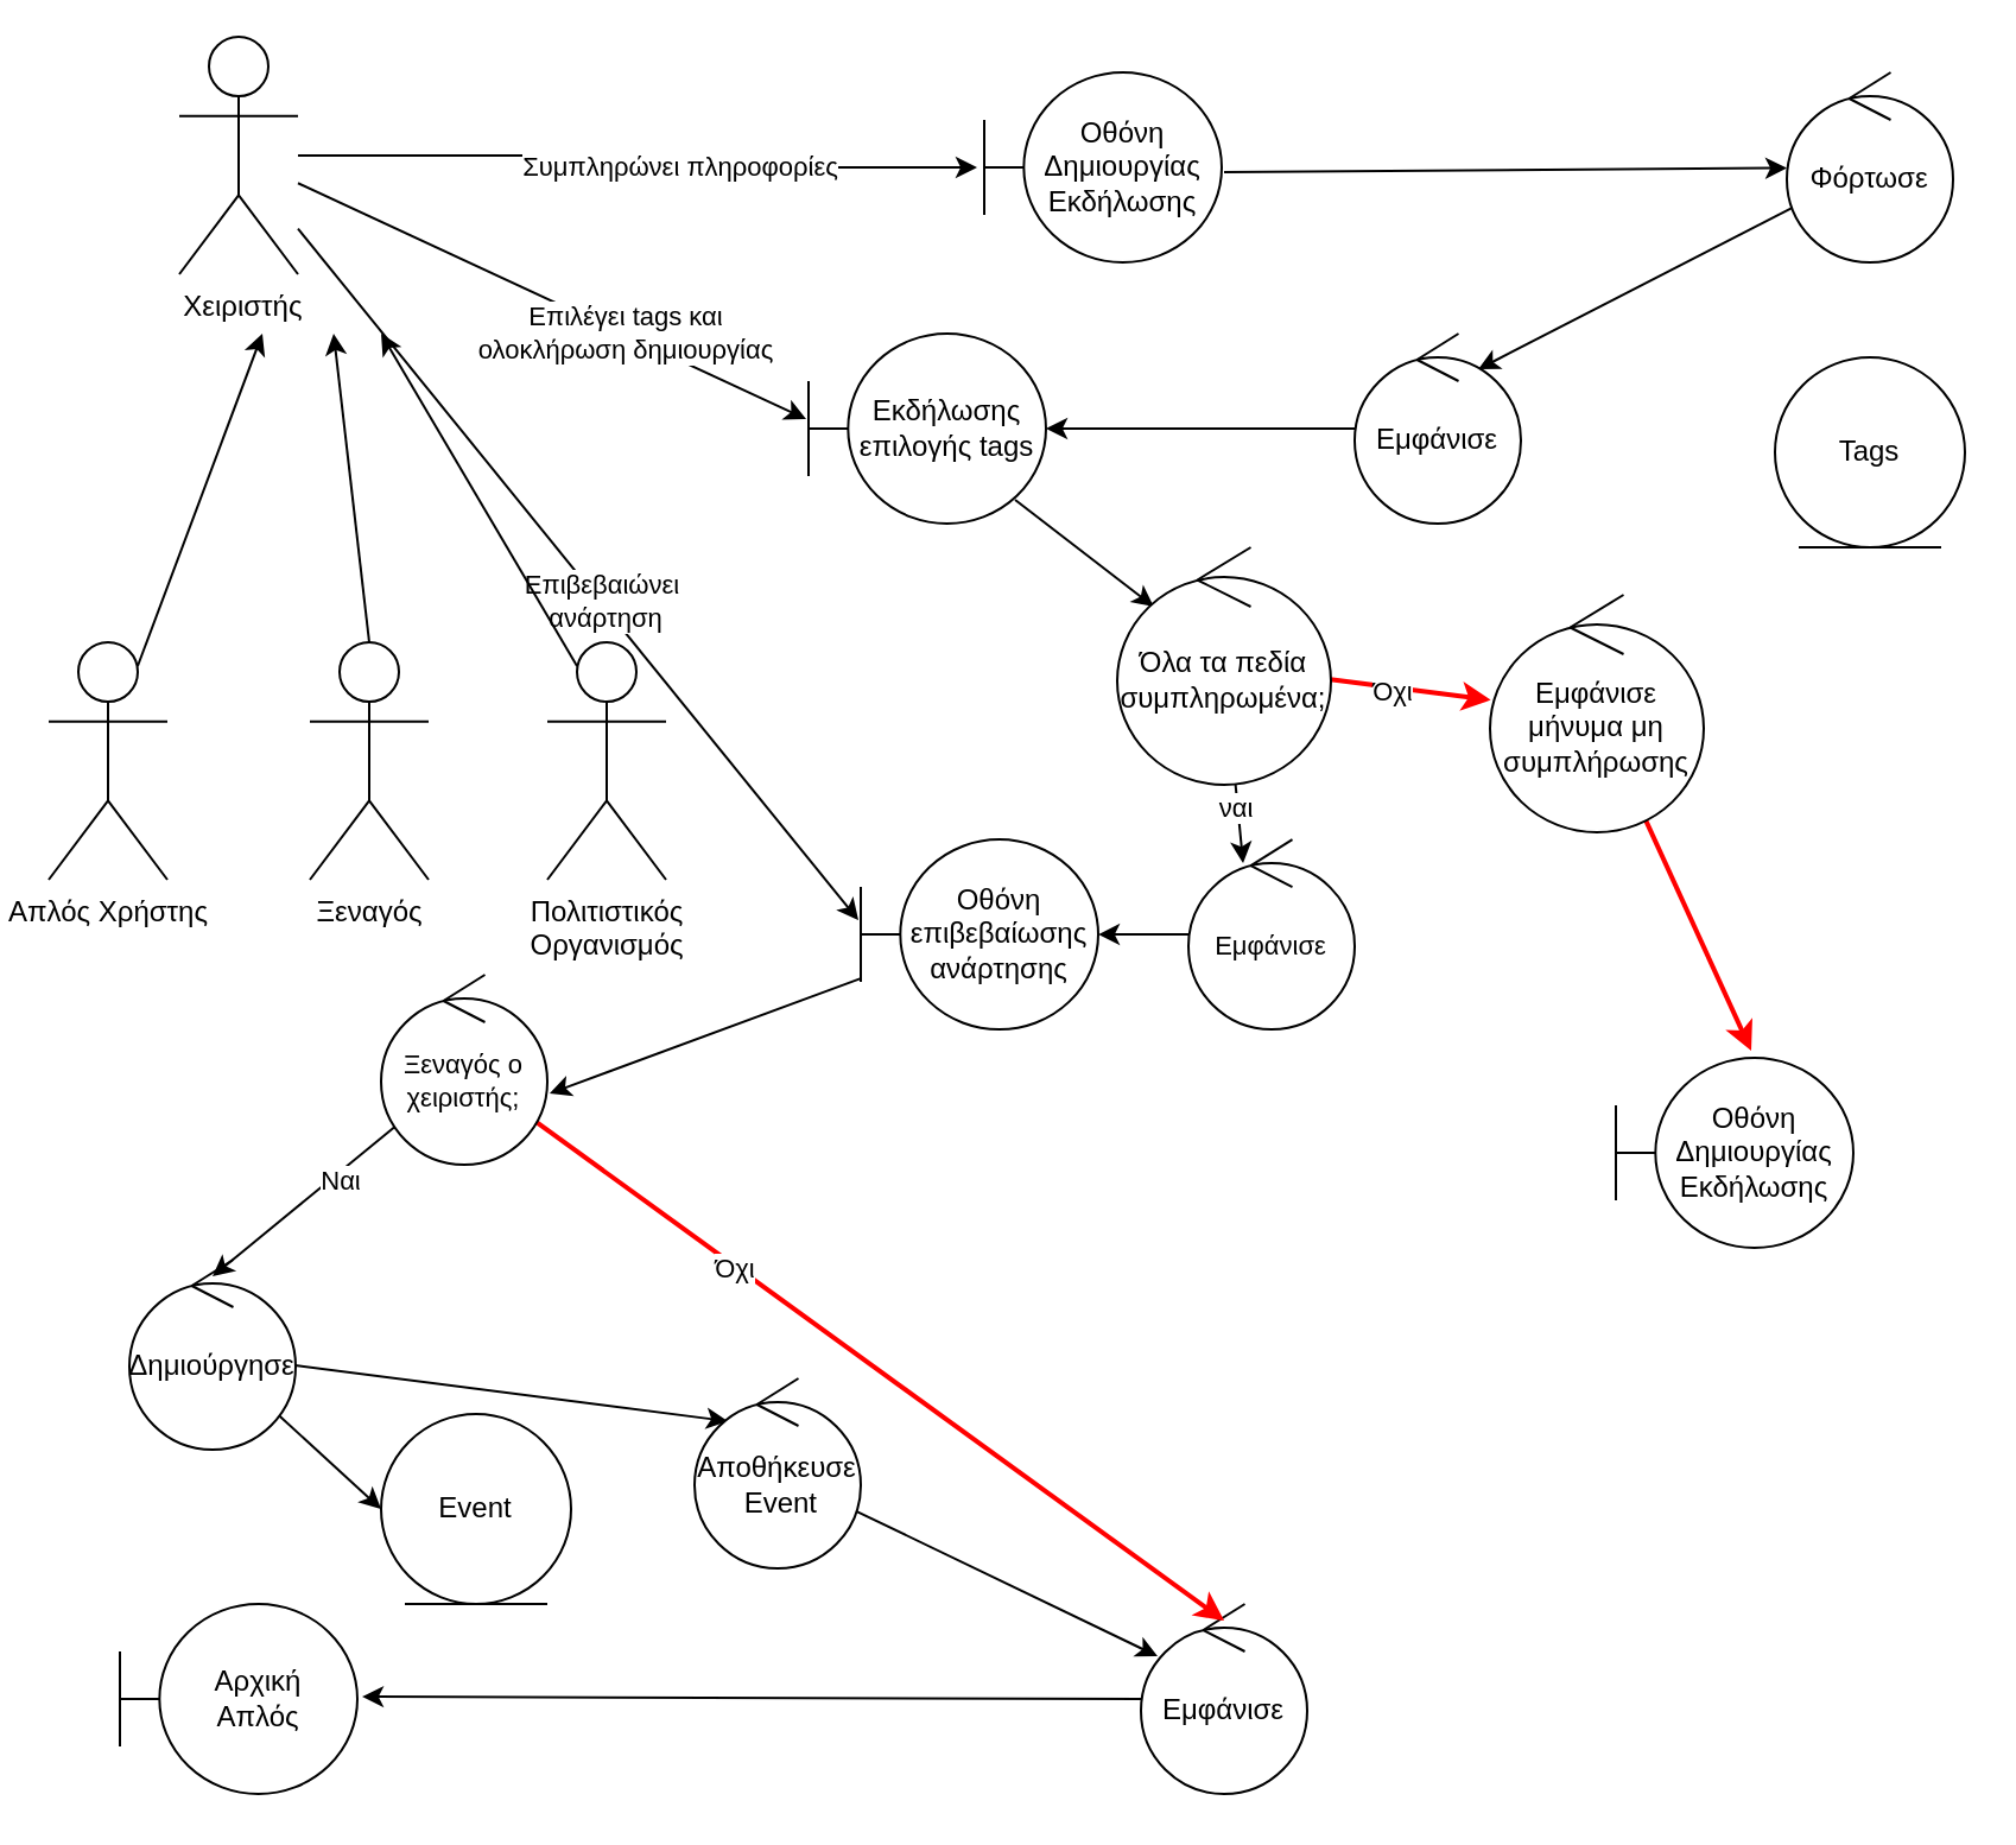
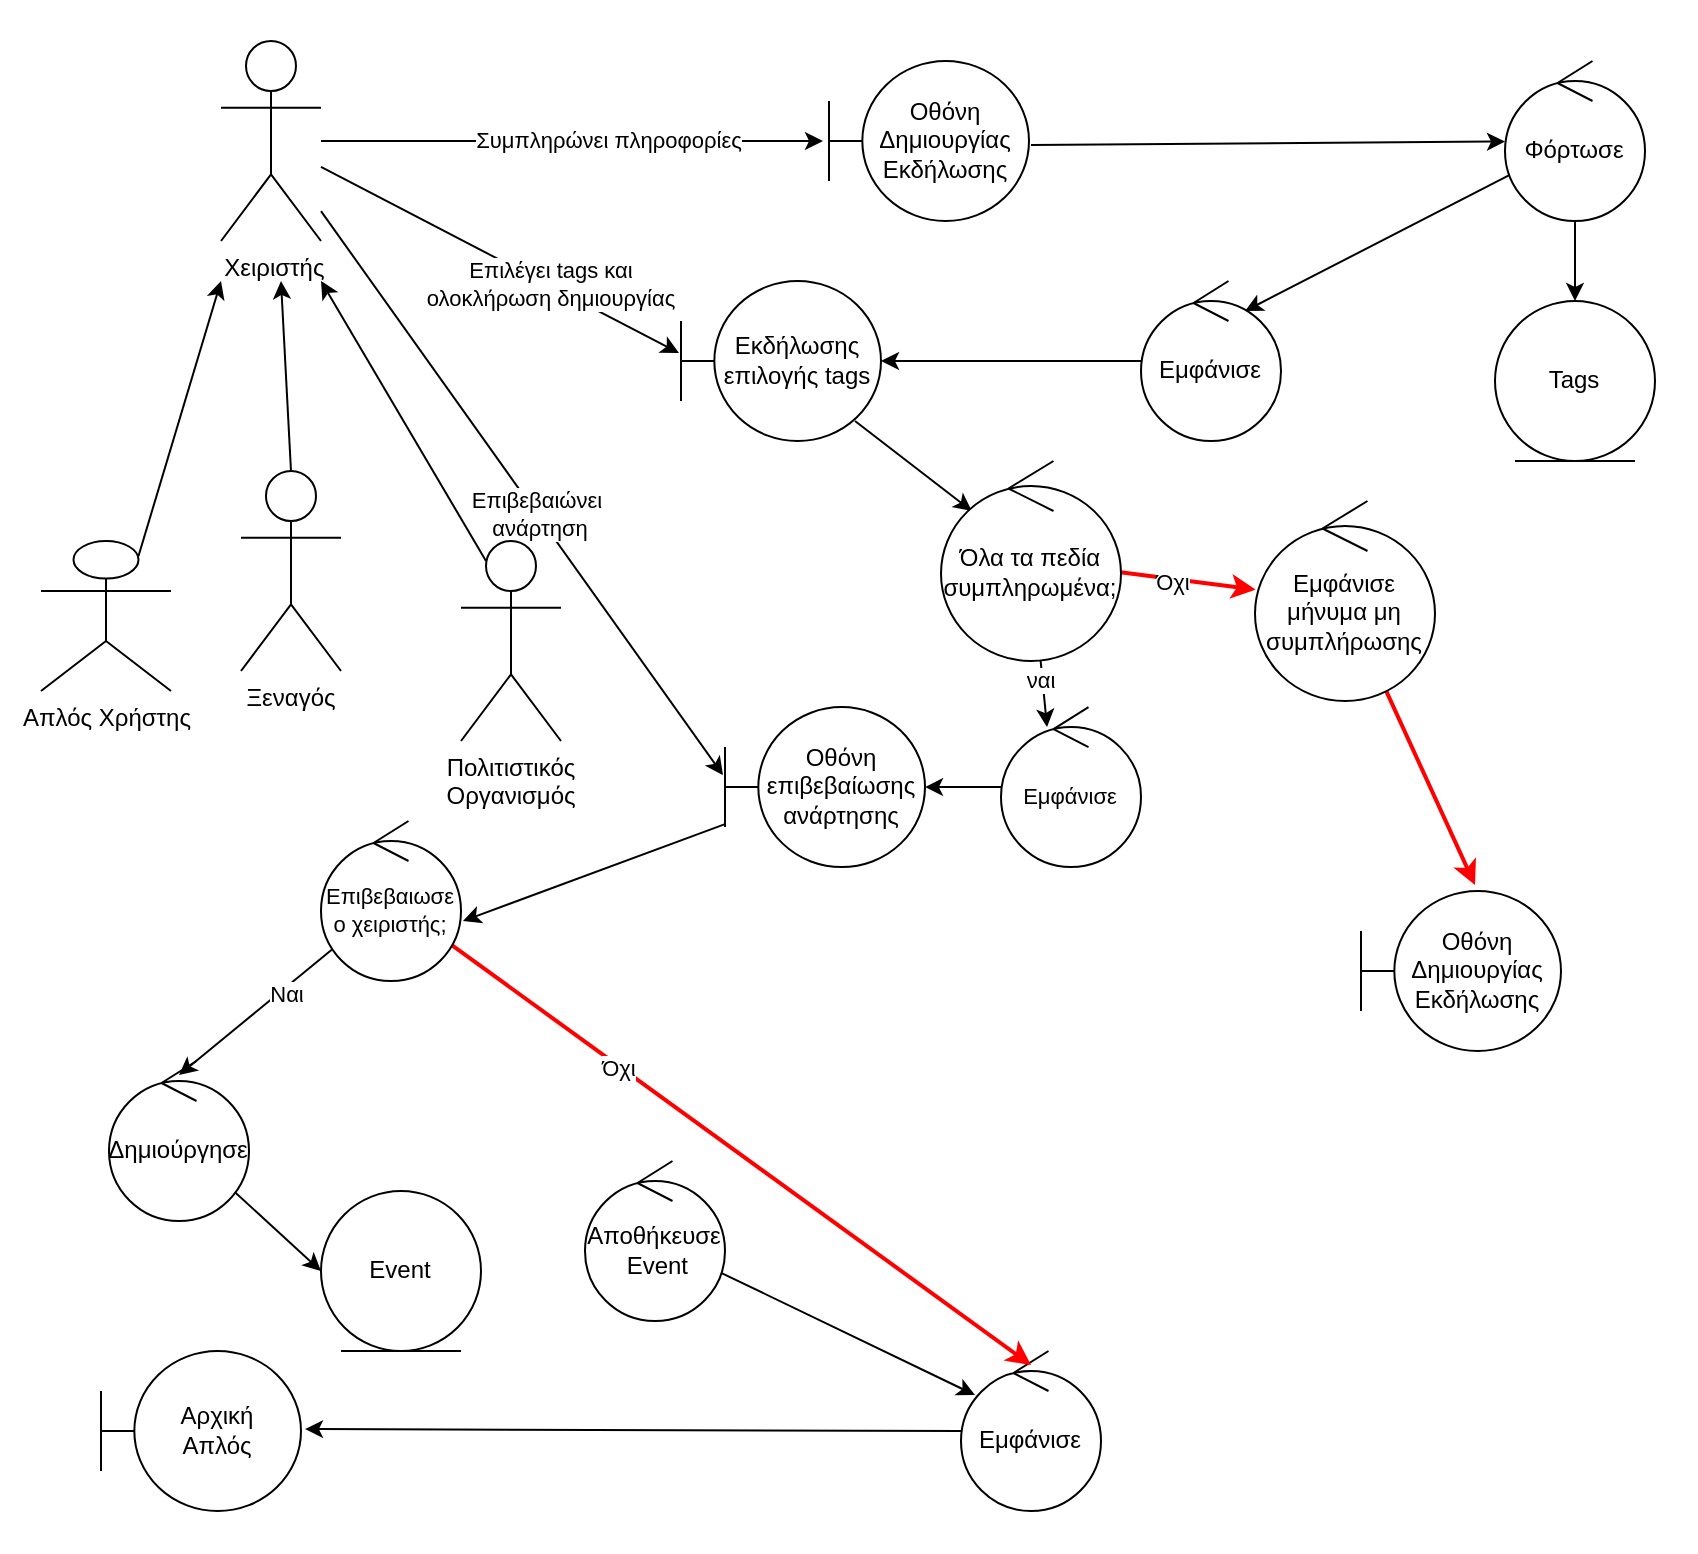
  <mxCell id="0" />
  <mxCell id="1" parent="0" />
  <mxCell id="2" style="edgeStyle=orthogonalEdgeStyle;rounded=0;orthogonalLoop=1;jettySize=auto;html=1;entryX=-0.03;entryY=0.5;entryDx=0;entryDy=0;entryPerimeter=0;" parent="1" source="8" target="16" edge="1"><mxGeometry relative="1" as="geometry" /></mxCell>
  <mxCell id="3" value="Συμπληρώνει πληροφορίες" style="edgeLabel;html=1;align=center;verticalAlign=middle;resizable=0;points=[];" parent="2" vertex="1" connectable="0"><mxGeometry x="0.136" y="1" relative="1" as="geometry"><mxPoint as="offset" /></mxGeometry></mxCell>
  <mxCell id="4" style="edgeStyle=none;shape=connector;rounded=0;orthogonalLoop=1;jettySize=auto;html=1;entryX=-0.01;entryY=0.45;entryDx=0;entryDy=0;entryPerimeter=0;labelBackgroundColor=default;strokeColor=default;fontFamily=Helvetica;fontSize=11;fontColor=default;endArrow=classic;" parent="1" source="8" target="24" edge="1"><mxGeometry relative="1" as="geometry" /></mxCell>
  <mxCell id="5" value="&lt;div&gt;Επιλέγει tags και &lt;br&gt;&lt;/div&gt;&lt;div&gt;ολοκλήρωση δημιουργίας&lt;br&gt;&lt;/div&gt;" style="edgeLabel;html=1;align=center;verticalAlign=middle;resizable=0;points=[];fontSize=11;fontFamily=Helvetica;fontColor=default;" parent="4" vertex="1" connectable="0"><mxGeometry x="0.282" y="1" relative="1" as="geometry"><mxPoint as="offset" /></mxGeometry></mxCell>
  <mxCell id="6" style="edgeStyle=none;shape=connector;rounded=0;orthogonalLoop=1;jettySize=auto;html=1;entryX=-0.01;entryY=0.425;entryDx=0;entryDy=0;entryPerimeter=0;labelBackgroundColor=default;strokeColor=default;fontFamily=Helvetica;fontSize=11;fontColor=default;endArrow=classic;" parent="1" source="8" target="35" edge="1"><mxGeometry relative="1" as="geometry" /></mxCell>
  <mxCell id="7" value="&lt;div&gt;Επιβεβαιώνει&lt;/div&gt;&lt;div&gt;&amp;nbsp;ανάρτηση&lt;/div&gt;" style="edgeLabel;html=1;align=center;verticalAlign=middle;resizable=0;points=[];fontSize=11;fontFamily=Helvetica;fontColor=default;" parent="6" vertex="1" connectable="0"><mxGeometry x="0.077" relative="1" as="geometry"><mxPoint as="offset" /></mxGeometry></mxCell>
- <mxCell id="8" value="&amp;nbsp;Χειριστής " style="shape=umlActor;verticalLabelPosition=bottom;verticalAlign=top;html=1;outlineConnect=0;" parent="1" vertex="1"><mxGeometry x="75" y="15" width="50" height="100" as="geometry" /></mxCell>
+ <mxCell id="8" value="&amp;nbsp;Χειριστής " style="shape=umlActor;verticalLabelPosition=bottom;verticalAlign=top;html=1;outlineConnect=0;" parent="1" vertex="1"><mxGeometry x="110" y="20" width="50" height="100" as="geometry" /></mxCell>
  <mxCell id="9" style="rounded=0;orthogonalLoop=1;jettySize=auto;html=1;exitX=0.75;exitY=0.1;exitDx=0;exitDy=0;exitPerimeter=0;" parent="1" source="10" edge="1"><mxGeometry relative="1" as="geometry"><mxPoint x="110" y="140" as="targetPoint" /></mxGeometry></mxCell>
- <mxCell id="10" value="Απλός Χρήστης" style="shape=umlActor;verticalLabelPosition=bottom;verticalAlign=top;html=1;outlineConnect=0;" parent="1" vertex="1"><mxGeometry x="20" y="270" width="50" height="100" as="geometry" /></mxCell>
+ <mxCell id="10" value="Απλός Χρήστης" style="shape=umlActor;verticalLabelPosition=bottom;verticalAlign=top;html=1;outlineConnect=0;" parent="1" vertex="1"><mxGeometry x="20" y="270" width="65" height="75" as="geometry" /></mxCell>
  <mxCell id="11" style="rounded=0;orthogonalLoop=1;jettySize=auto;html=1;exitX=0.5;exitY=0;exitDx=0;exitDy=0;exitPerimeter=0;" parent="1" source="12" edge="1"><mxGeometry relative="1" as="geometry"><mxPoint x="140" y="140" as="targetPoint" /><mxPoint x="150" y="250" as="sourcePoint" /></mxGeometry></mxCell>
- <mxCell id="12" value="Ξεναγός" style="shape=umlActor;verticalLabelPosition=bottom;verticalAlign=top;html=1;outlineConnect=0;" parent="1" vertex="1"><mxGeometry x="130" y="270" width="50" height="100" as="geometry" /></mxCell>
+ <mxCell id="12" value="Ξεναγός" style="shape=umlActor;verticalLabelPosition=bottom;verticalAlign=top;html=1;outlineConnect=0;" parent="1" vertex="1"><mxGeometry x="120" y="235" width="50" height="100" as="geometry" /></mxCell>
  <mxCell id="13" style="rounded=0;orthogonalLoop=1;jettySize=auto;html=1;exitX=0.25;exitY=0.1;exitDx=0;exitDy=0;exitPerimeter=0;" parent="1" source="14" edge="1"><mxGeometry relative="1" as="geometry"><mxPoint x="160" y="140" as="targetPoint" /></mxGeometry></mxCell>
  <mxCell id="14" value="&lt;div&gt;Πολιτιστικός&lt;/div&gt;&lt;div&gt;Οργανισμός&lt;/div&gt;" style="shape=umlActor;verticalLabelPosition=bottom;verticalAlign=top;html=1;outlineConnect=0;" parent="1" vertex="1"><mxGeometry x="230" y="270" width="50" height="100" as="geometry" /></mxCell>
  <mxCell id="15" style="rounded=0;orthogonalLoop=1;jettySize=auto;html=1;exitX=1.01;exitY=0.525;exitDx=0;exitDy=0;exitPerimeter=0;" parent="1" source="16" target="19" edge="1"><mxGeometry relative="1" as="geometry"><mxPoint x="656" y="70" as="sourcePoint" /></mxGeometry></mxCell>
  <mxCell id="16" value="Οθόνη Δημιουργίας Εκδήλωσης" style="shape=umlBoundary;whiteSpace=wrap;html=1;" parent="1" vertex="1"><mxGeometry x="414" y="30" width="100" height="80" as="geometry" /></mxCell>
  <mxCell id="17" style="rounded=0;orthogonalLoop=1;jettySize=auto;html=1;entryX=0.743;entryY=0.188;entryDx=0;entryDy=0;entryPerimeter=0;" parent="1" source="19" target="22" edge="1"><mxGeometry relative="1" as="geometry" /></mxCell>
+ <mxCell id="18" style="edgeStyle=orthogonalEdgeStyle;rounded=0;orthogonalLoop=1;jettySize=auto;html=1;entryX=0.5;entryY=0;entryDx=0;entryDy=0;" parent="1" source="19" target="20" edge="1"><mxGeometry relative="1" as="geometry" /></mxCell>
  <mxCell id="19" value="Φόρτωσε" style="ellipse;shape=umlControl;whiteSpace=wrap;html=1;" parent="1" vertex="1"><mxGeometry x="752" y="30" width="70" height="80" as="geometry" /></mxCell>
  <mxCell id="20" value="Tags" style="ellipse;shape=umlEntity;whiteSpace=wrap;html=1;" parent="1" vertex="1"><mxGeometry x="747" y="150" width="80" height="80" as="geometry" /></mxCell>
  <mxCell id="21" style="edgeStyle=none;shape=connector;rounded=0;orthogonalLoop=1;jettySize=auto;html=1;entryX=1;entryY=0.5;entryDx=0;entryDy=0;entryPerimeter=0;labelBackgroundColor=default;strokeColor=default;fontFamily=Helvetica;fontSize=11;fontColor=default;endArrow=classic;" parent="1" source="22" target="24" edge="1"><mxGeometry relative="1" as="geometry" /></mxCell>
  <mxCell id="22" value="Εμφάνισε" style="ellipse;shape=umlControl;whiteSpace=wrap;html=1;" parent="1" vertex="1"><mxGeometry x="570" y="140" width="70" height="80" as="geometry" /></mxCell>
  <mxCell id="23" style="edgeStyle=none;shape=connector;rounded=0;orthogonalLoop=1;jettySize=auto;html=1;entryX=0.171;entryY=0.25;entryDx=0;entryDy=0;entryPerimeter=0;labelBackgroundColor=default;strokeColor=default;fontFamily=Helvetica;fontSize=11;fontColor=default;endArrow=classic;exitX=0.87;exitY=0.875;exitDx=0;exitDy=0;exitPerimeter=0;" parent="1" source="24" target="29" edge="1"><mxGeometry relative="1" as="geometry" /></mxCell>
  <mxCell id="24" value="Εκδήλωσης επιλογής tags" style="shape=umlBoundary;whiteSpace=wrap;html=1;" parent="1" vertex="1"><mxGeometry x="340" y="140" width="100" height="80" as="geometry" /></mxCell>
  <mxCell id="25" style="edgeStyle=none;shape=connector;rounded=0;orthogonalLoop=1;jettySize=auto;html=1;labelBackgroundColor=default;strokeColor=default;fontFamily=Helvetica;fontSize=11;fontColor=default;endArrow=classic;entryX=0.329;entryY=0.125;entryDx=0;entryDy=0;entryPerimeter=0;" parent="1" source="29" target="33" edge="1"><mxGeometry relative="1" as="geometry"><mxPoint x="619.609" y="375.099" as="targetPoint" /></mxGeometry></mxCell>
  <mxCell id="26" value="ναι" style="edgeLabel;html=1;align=center;verticalAlign=middle;resizable=0;points=[];fontSize=11;fontFamily=Helvetica;fontColor=default;" parent="25" vertex="1" connectable="0"><mxGeometry x="-0.429" y="-1" relative="1" as="geometry"><mxPoint as="offset" /></mxGeometry></mxCell>
  <mxCell id="27" style="rounded=0;orthogonalLoop=1;jettySize=auto;html=1;strokeColor=#FF0000;strokeWidth=2;" parent="1" source="29" target="46" edge="1"><mxGeometry relative="1" as="geometry" /></mxCell>
  <mxCell id="28" value="Όχι" style="edgeLabel;html=1;align=center;verticalAlign=middle;resizable=0;points=[];fontSize=11;fontFamily=Helvetica;fontColor=default;" parent="27" vertex="1" connectable="0"><mxGeometry x="-0.24" y="-2" relative="1" as="geometry"><mxPoint as="offset" /></mxGeometry></mxCell>
  <mxCell id="29" value="Όλα τα πεδία συμπληρωμένα;" style="ellipse;shape=umlControl;whiteSpace=wrap;html=1;" parent="1" vertex="1"><mxGeometry x="470" y="230" width="90" height="100" as="geometry" /></mxCell>
  <mxCell id="30" style="edgeStyle=none;shape=connector;rounded=0;orthogonalLoop=1;jettySize=auto;html=1;entryX=0.5;entryY=0.15;entryDx=0;entryDy=0;entryPerimeter=0;labelBackgroundColor=default;strokeColor=#FF0000;fontFamily=Helvetica;fontSize=11;fontColor=default;endArrow=classic;strokeWidth=2;" parent="1" edge="1"><mxGeometry relative="1" as="geometry"><mxPoint x="646.025" y="439.984" as="sourcePoint" /></mxGeometry></mxCell>
  <mxCell id="31" value="&amp;nbsp;Όχι" style="edgeLabel;html=1;align=center;verticalAlign=middle;resizable=0;points=[];fontSize=11;fontFamily=Helvetica;fontColor=default;" parent="30" vertex="1" connectable="0"><mxGeometry x="-0.342" y="2" relative="1" as="geometry"><mxPoint as="offset" /></mxGeometry></mxCell>
  <mxCell id="32" style="edgeStyle=none;shape=connector;rounded=0;orthogonalLoop=1;jettySize=auto;html=1;labelBackgroundColor=default;strokeColor=default;fontFamily=Helvetica;fontSize=11;fontColor=default;endArrow=classic;" parent="1" source="33" target="35" edge="1"><mxGeometry relative="1" as="geometry" /></mxCell>
  <mxCell id="33" value="Εμφάνισε" style="ellipse;shape=umlControl;whiteSpace=wrap;html=1;fontFamily=Helvetica;fontSize=11;fontColor=default;" parent="1" vertex="1"><mxGeometry x="500" y="353.04" width="70" height="80" as="geometry" /></mxCell>
  <mxCell id="34" style="edgeStyle=none;shape=connector;rounded=0;orthogonalLoop=1;jettySize=auto;html=1;entryX=1.014;entryY=0.625;entryDx=0;entryDy=0;entryPerimeter=0;labelBackgroundColor=default;strokeColor=default;fontFamily=Helvetica;fontSize=11;fontColor=default;endArrow=classic;" parent="1" source="35" target="52" edge="1"><mxGeometry relative="1" as="geometry" /></mxCell>
  <mxCell id="35" value="Οθόνη επιβεβαίωσης ανάρτησης" style="shape=umlBoundary;whiteSpace=wrap;html=1;" parent="1" vertex="1"><mxGeometry x="362" y="353.04" width="100" height="80" as="geometry" /></mxCell>
  <mxCell id="36" style="edgeStyle=none;shape=connector;rounded=0;orthogonalLoop=1;jettySize=auto;html=1;entryX=0;entryY=0.5;entryDx=0;entryDy=0;labelBackgroundColor=default;strokeColor=default;fontFamily=Helvetica;fontSize=11;fontColor=default;endArrow=classic;" parent="1" source="38" target="39" edge="1"><mxGeometry relative="1" as="geometry" /></mxCell>
- <mxCell id="37" style="rounded=0;orthogonalLoop=1;jettySize=auto;html=1;entryX=0.2;entryY=0.225;entryDx=0;entryDy=0;entryPerimeter=0;" parent="1" source="38" target="41" edge="1"><mxGeometry relative="1" as="geometry" /></mxCell>
  <mxCell id="38" value="Δημιούργησε" style="ellipse;shape=umlControl;whiteSpace=wrap;html=1;" parent="1" vertex="1"><mxGeometry x="54" y="530" width="70" height="80" as="geometry" /></mxCell>
  <mxCell id="39" value="Event" style="ellipse;shape=umlEntity;whiteSpace=wrap;html=1;" parent="1" vertex="1"><mxGeometry x="160" y="595" width="80" height="80" as="geometry" /></mxCell>
  <mxCell id="40" style="edgeStyle=none;shape=connector;rounded=0;orthogonalLoop=1;jettySize=auto;html=1;entryX=0.1;entryY=0.275;entryDx=0;entryDy=0;entryPerimeter=0;labelBackgroundColor=default;strokeColor=default;fontFamily=Helvetica;fontSize=11;fontColor=default;endArrow=classic;" parent="1" source="41" target="44" edge="1"><mxGeometry relative="1" as="geometry" /></mxCell>
  <mxCell id="41" value="&lt;div&gt;Αποθήκευσε&lt;/div&gt;&lt;div&gt;&amp;nbsp;Event&lt;/div&gt;" style="ellipse;shape=umlControl;whiteSpace=wrap;html=1;" parent="1" vertex="1"><mxGeometry x="292" y="580" width="70" height="80" as="geometry" /></mxCell>
  <mxCell id="42" value="&lt;div&gt;Αρχική&lt;/div&gt;&lt;div&gt;Απλός&lt;br&gt;&lt;/div&gt;" style="shape=umlBoundary;whiteSpace=wrap;html=1;" parent="1" vertex="1"><mxGeometry x="50" y="675" width="100" height="80" as="geometry" /></mxCell>
  <mxCell id="43" style="edgeStyle=none;shape=connector;rounded=0;orthogonalLoop=1;jettySize=auto;html=1;entryX=1.02;entryY=0.488;entryDx=0;entryDy=0;entryPerimeter=0;labelBackgroundColor=default;strokeColor=default;fontFamily=Helvetica;fontSize=11;fontColor=default;endArrow=classic;" parent="1" source="44" target="42" edge="1"><mxGeometry relative="1" as="geometry" /></mxCell>
  <mxCell id="44" value="Εμφάνισε" style="ellipse;shape=umlControl;whiteSpace=wrap;html=1;" parent="1" vertex="1"><mxGeometry x="480" y="675" width="70" height="80" as="geometry" /></mxCell>
  <mxCell id="45" style="edgeStyle=none;shape=connector;rounded=0;orthogonalLoop=1;jettySize=auto;html=1;labelBackgroundColor=default;strokeColor=#FF0000;fontFamily=Helvetica;fontSize=11;fontColor=default;endArrow=classic;entryX=0.57;entryY=-0.037;entryDx=0;entryDy=0;entryPerimeter=0;strokeWidth=2;" parent="1" source="46" target="47" edge="1"><mxGeometry relative="1" as="geometry" /></mxCell>
  <mxCell id="46" value="Εμφάνισε μήνυμα μη συμπλήρωσης" style="ellipse;shape=umlControl;whiteSpace=wrap;html=1;" parent="1" vertex="1"><mxGeometry x="627" y="250" width="90" height="100" as="geometry" /></mxCell>
  <mxCell id="47" value="Οθόνη Δημιουργίας Εκδήλωσης" style="shape=umlBoundary;whiteSpace=wrap;html=1;" parent="1" vertex="1"><mxGeometry x="680" y="445" width="100" height="80" as="geometry" /></mxCell>
  <mxCell id="48" style="edgeStyle=none;shape=connector;rounded=0;orthogonalLoop=1;jettySize=auto;html=1;entryX=0.5;entryY=0.088;entryDx=0;entryDy=0;entryPerimeter=0;labelBackgroundColor=default;strokeColor=default;fontFamily=Helvetica;fontSize=11;fontColor=default;endArrow=classic;" parent="1" source="52" target="38" edge="1"><mxGeometry relative="1" as="geometry" /></mxCell>
  <mxCell id="49" value="Ναι" style="edgeLabel;html=1;align=center;verticalAlign=middle;resizable=0;points=[];fontSize=11;fontFamily=Helvetica;fontColor=default;" parent="48" vertex="1" connectable="0"><mxGeometry x="-0.318" y="2" relative="1" as="geometry"><mxPoint x="1" as="offset" /></mxGeometry></mxCell>
  <mxCell id="50" style="edgeStyle=none;shape=connector;rounded=0;orthogonalLoop=1;jettySize=auto;html=1;labelBackgroundColor=default;strokeColor=#FF0000;fontFamily=Helvetica;fontSize=11;fontColor=default;endArrow=classic;entryX=0.5;entryY=0.088;entryDx=0;entryDy=0;entryPerimeter=0;strokeWidth=2;" parent="1" source="52" target="44" edge="1"><mxGeometry relative="1" as="geometry"><mxPoint x="470" y="670" as="targetPoint" /></mxGeometry></mxCell>
  <mxCell id="51" value="Όχι" style="edgeLabel;html=1;align=center;verticalAlign=middle;resizable=0;points=[];fontSize=11;fontFamily=Helvetica;fontColor=default;" parent="50" vertex="1" connectable="0"><mxGeometry x="-0.414" y="-1" relative="1" as="geometry"><mxPoint as="offset" /></mxGeometry></mxCell>
- <mxCell id="52" value="Ξεναγός ο χειριστής;" style="ellipse;shape=umlControl;whiteSpace=wrap;html=1;fontFamily=Helvetica;fontSize=11;fontColor=default;" parent="1" vertex="1"><mxGeometry x="160" y="410" width="70" height="80" as="geometry" /></mxCell>
+ <mxCell id="52" value="Επιβεβαιωσε ο χειριστής;" style="ellipse;shape=umlControl;whiteSpace=wrap;html=1;fontFamily=Helvetica;fontSize=11;fontColor=default;" parent="1" vertex="1"><mxGeometry x="160" y="410" width="70" height="80" as="geometry" /></mxCell>
